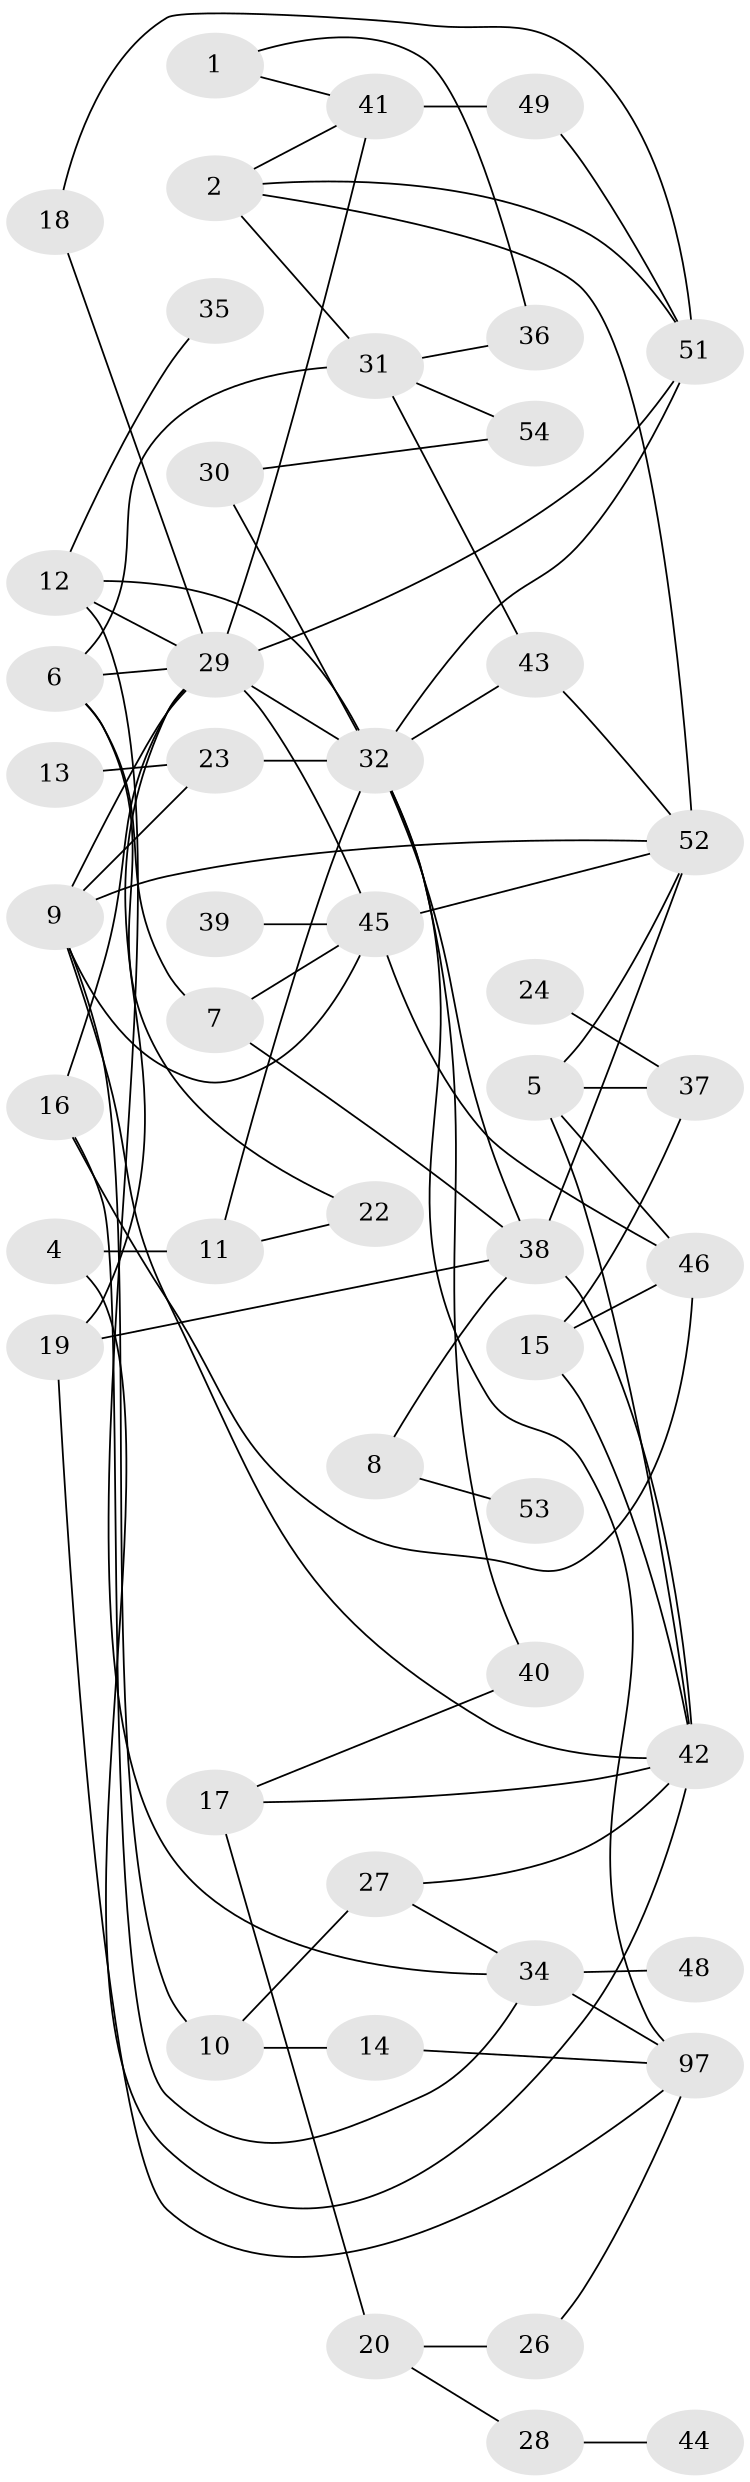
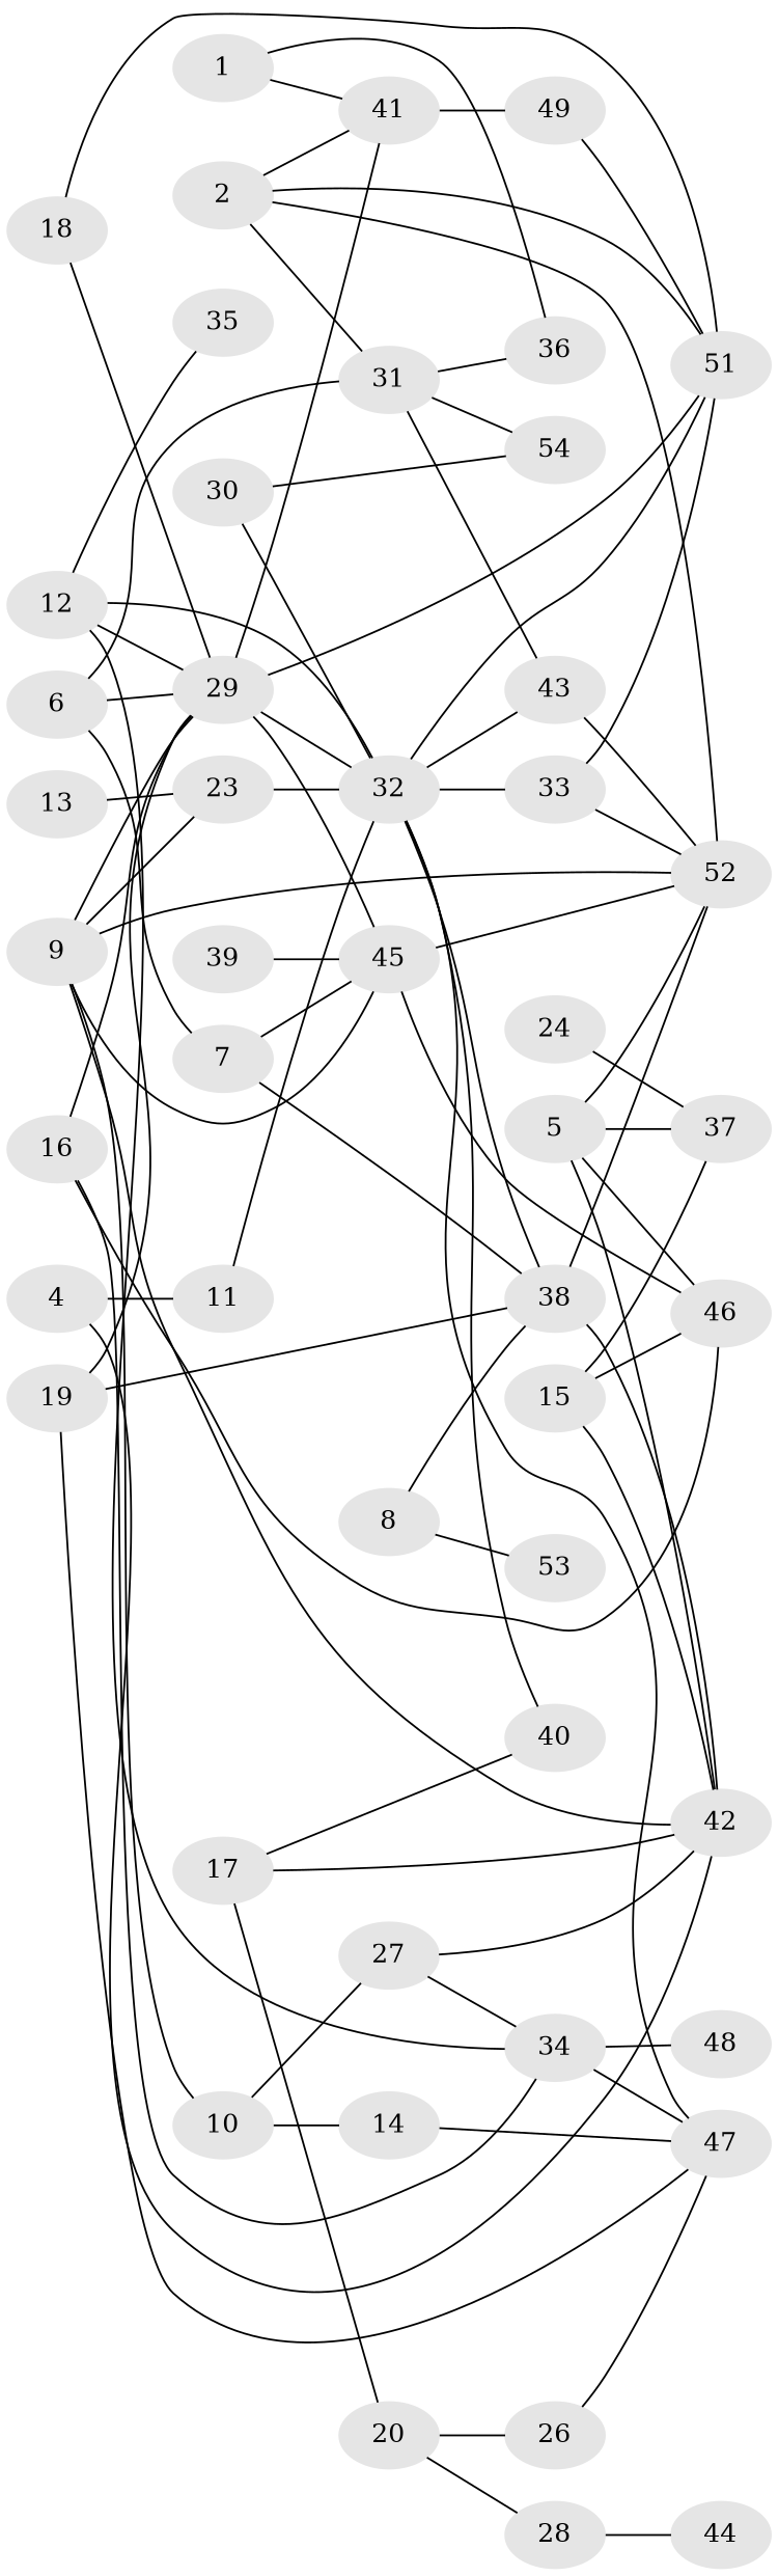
  graph {
    rankdir=LR
    node [color=gray90 style=filled]
    edge [weight=1.0]
    1
    36
    41
    49
    2
    31
    51
    52
    16
    46
    29
    34
    54
    43
    4
    11
    42
-   22
    32
    5
    37
    6
    7
    38
    45
    8
    53
    9
    10
    23
    14
    27
-   47 [label=97]
+   47
+   33
    40
    12
    35
    48
    13
    15
    17
    20
    26
    28
    18
    19
    44
    24
    30
    39
    1 -- 36
    1 -- 41
    41 -- 49
    49 -- 51
    2 -- 41 [weight=2.0]
    2 -- 31
    2 -- 51
    2 -- 52
    31 -- 36
    31 -- 54
    31 -- 43
    16 -- 46
    16 -- 29 [weight=2.0]
    16 -- 34
    29 -- 41
    29 -- 51
    29 -- 32
    29 -- 45 [weight=3.0]
    34 -- 47
    34 -- 48
    43 -- 52
    4 -- 11
    4 -- 42
-   11 -- 22
    11 -- 32
    32 -- 51
    32 -- 43
    32 -- 38
    32 -- 47
+   32 -- 33
    32 -- 40
    5 -- 52
    5 -- 46
    5 -- 42
    5 -- 37
    6 -- 31
    6 -- 29
-   6 -- 22
    6 -- 7
    7 -- 38
    7 -- 45
    38 -- 52
    38 -- 42
    45 -- 52
    45 -- 46
    8 -- 38
    8 -- 53
    9 -- 52
    9 -- 29
    9 -- 42
    9 -- 45
    9 -- 10
    9 -- 23
    10 -- 14
    10 -- 27
    23 -- 32
    14 -- 47
    27 -- 34
    27 -- 42
+   33 -- 51
+   33 -- 52
    12 -- 29
    12 -- 34
    12 -- 32
    12 -- 35
    13 -- 23
    15 -- 46
    15 -- 42
    15 -- 37
    17 -- 42
    17 -- 40
    17 -- 20
    20 -- 26
    20 -- 28
    26 -- 47
    28 -- 44
    18 -- 51
    18 -- 29
    19 -- 29
    19 -- 38
    19 -- 47
    24 -- 37
    30 -- 54 [weight=2.0]
    30 -- 32
    39 -- 45 [weight=2.0]
  }
